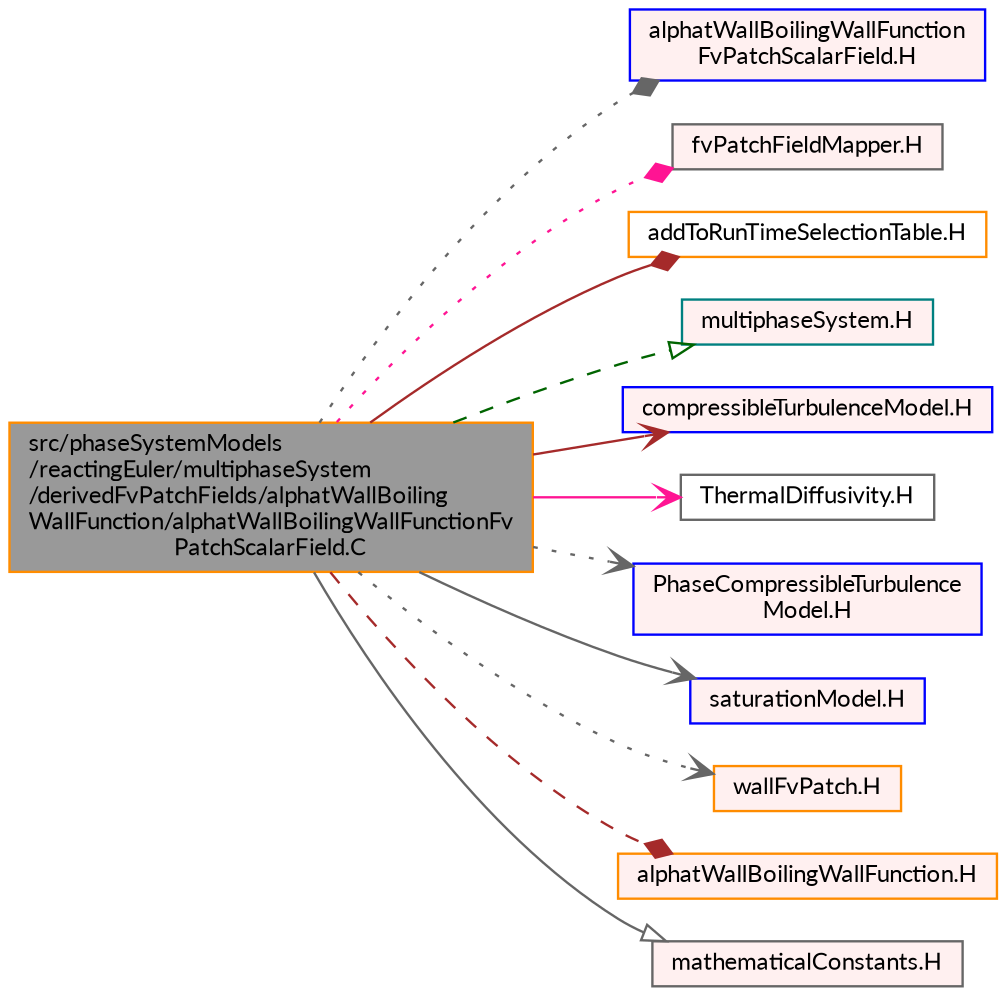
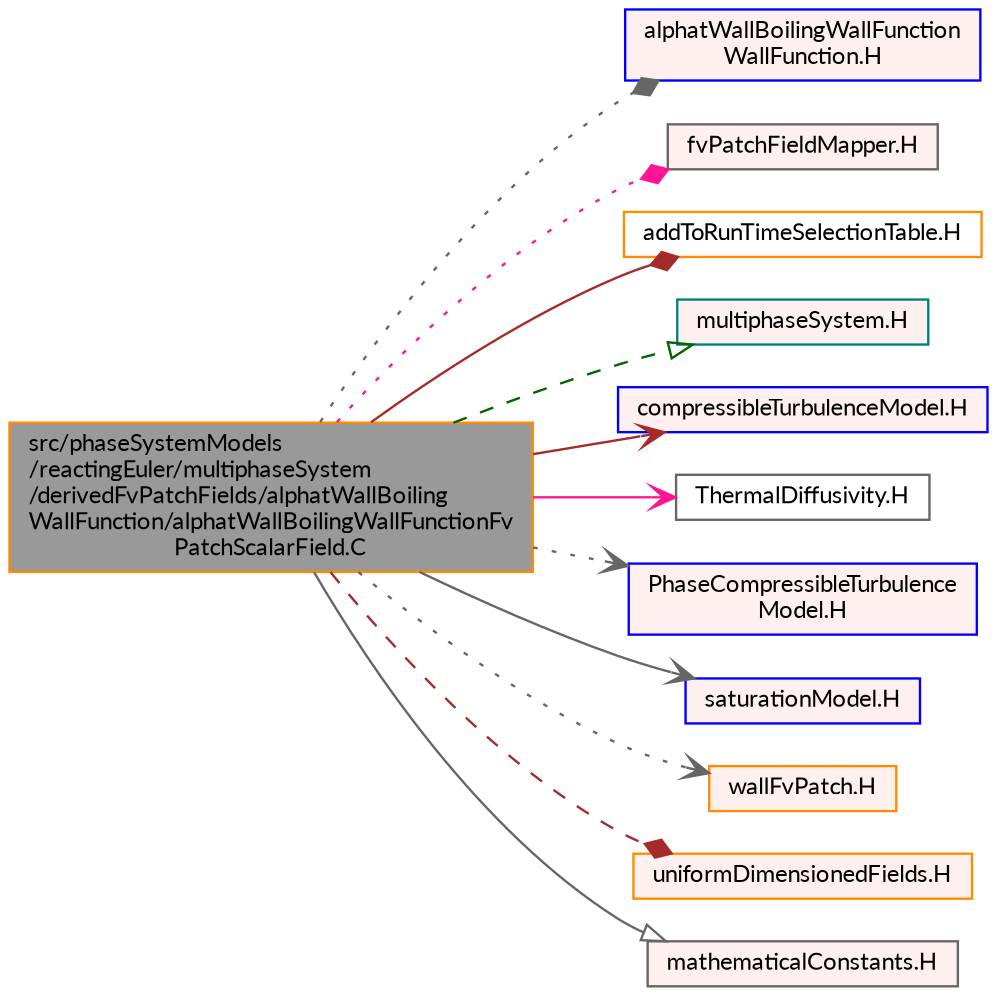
  digraph {
    fontname=Lato
    rankdir=LR
    node [color=darkorange fillcolor="#FFF0F0" fontname=Lato fontsize=10 shape=box style=filled]
    edge [arrowhead=vee color=gray40 fontname=Lato fontsize=10 labelfontname=Helvetica labelfontsize=10 style=solid]
    n1 [fillcolor=grey60 fontcolor=black height=0.2 label="src/phaseSystemModels\l/reactingEuler/multiphaseSystem\l/derivedFvPatchFields/alphatWallBoiling\lWallFunction/alphatWallBoilingWallFunctionFv\lPatchScalarField.C" width=0.4]
-   n2 [color=blue height=0.2 label="alphatWallBoilingWallFunction\lFvPatchScalarField.H" width=0.4]
+   n2 [color=blue height=0.2 label="alphatWallBoilingWallFunction\lWallFunction.H" width=0.4]
    n3 [color=gray40 height=0.2 label="fvPatchFieldMapper.H" width=0.4]
    n4 [fillcolor=white height=0.2 label="addToRunTimeSelectionTable.H" width=0.4]
    n5 [color=teal height=0.2 label="multiphaseSystem.H" width=0.4]
    n6 [color=blue height=0.2 label="compressibleTurbulenceModel.H" width=0.4]
    n7 [color=gray40 fillcolor=white height=0.2 label="ThermalDiffusivity.H" width=0.4]
    n8 [color=blue height=0.2 label="PhaseCompressibleTurbulence\lModel.H" width=0.4]
    n9 [color=blue height=0.2 label="saturationModel.H" width=0.4]
    n10 [height=0.2 label="wallFvPatch.H" width=0.4]
-   n11 [height=0.2 label="alphatWallBoilingWallFunction.H" width=0.4]
+   n11 [height=0.2 label="uniformDimensionedFields.H" width=0.4]
    n12 [color=gray40 height=0.2 label="mathematicalConstants.H" width=0.4]
    n1 -> n2 [arrowhead=diamond style=dotted]
    n1 -> n3 [arrowhead=diamond color=deeppink style=dotted]
    n1 -> n4 [arrowhead=diamond color=brown]
    n1 -> n5 [arrowhead=onormal color=darkgreen style=dashed]
    n1 -> n6 [color=brown]
    n1 -> n7 [color=deeppink]
    n1 -> n8 [style=dotted]
    n1 -> n9
    n1 -> n10 [style=dotted]
    n1 -> n11 [arrowhead=diamond color=brown style=dashed]
    n1 -> n12 [arrowhead=onormal]
  }
